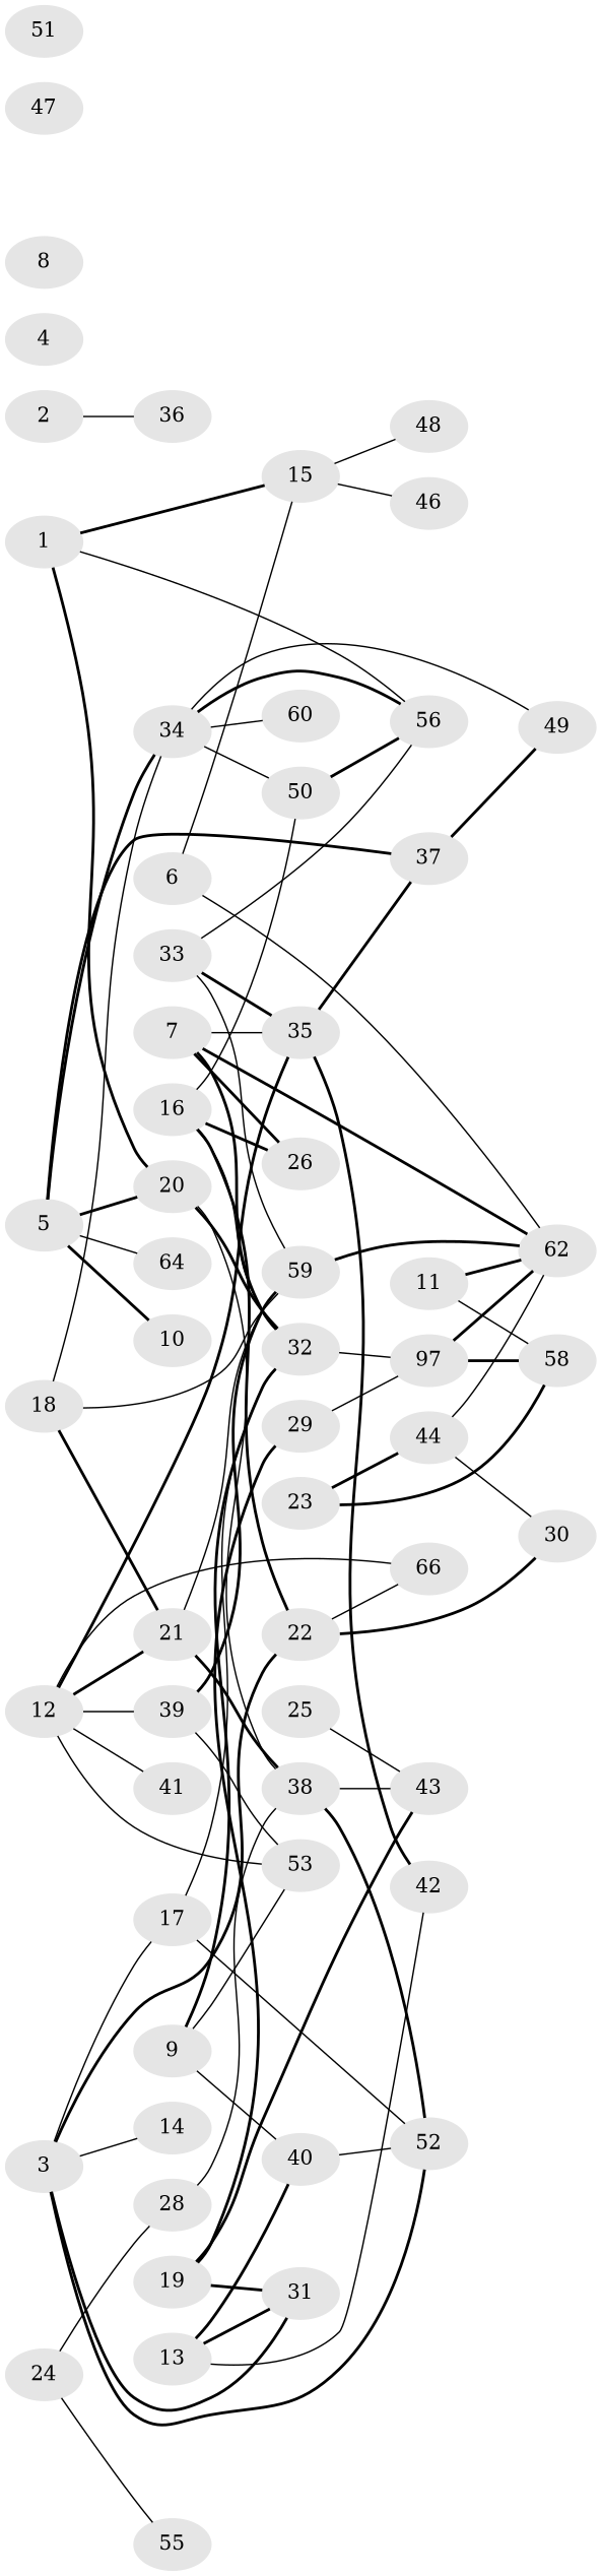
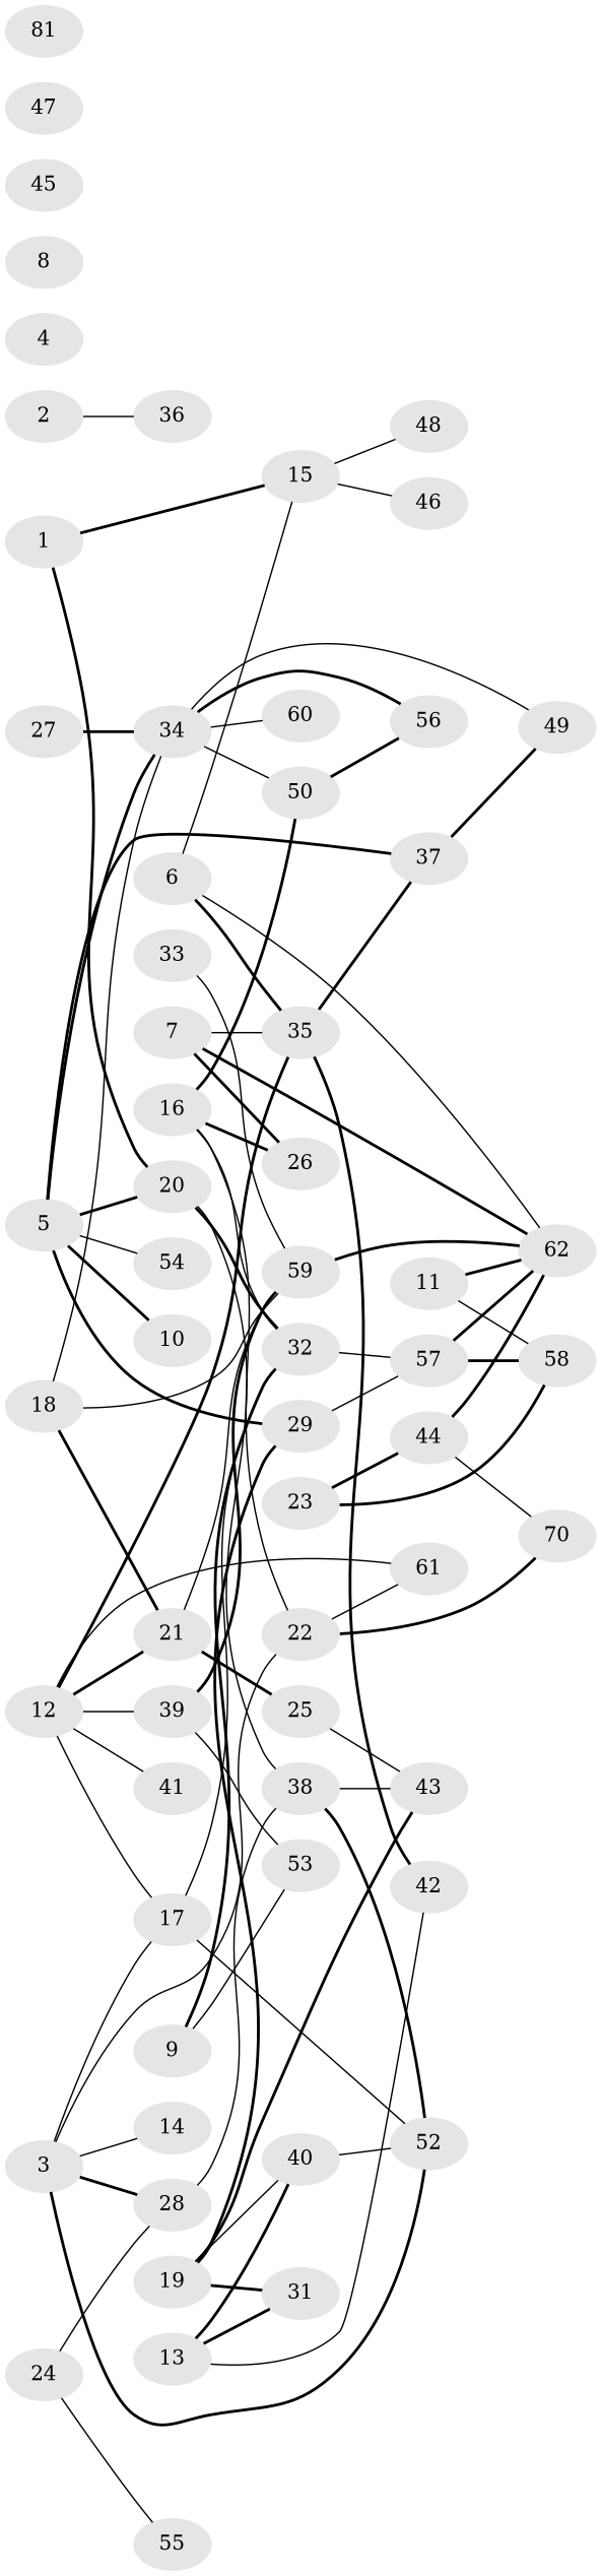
  graph {
    rankdir=LR
    node [color=gray90 style=filled]
    edge [style=solid]
    1
    15
    20
    56
    46
    48
    32
    38
    2
    36
    3
    14
    17
    22
    31
    52
-   30
-   61 [label=66]
+   30 [label=70]
+   61
    4
    5
    10
    29
    34
    37
-   54 [label=64]
-   57 [label=97]
+   54
+   57
    50
    49
    60
    6
    35
    62
    42
    7
    26
    8
    9
    40
    53
    11
    58
    12
    21
    39
    41
    59
    13
    16
    18
    19
    43
    23
    44
    24
    28
    55
    25
+   27
    33
+   45
    47
-   51
+   51 [label=81]
    1 -- 15 [style=bold]
    1 -- 20 [style=bold]
-   1 -- 56
    15 -- 46
    15 -- 48
    20 -- 32 [style=bold]
    20 -- 38
    32 -- 57
    38 -- 52 [style=bold]
    38 -- 43
    2 -- 36
    3 -- 14
    3 -- 17
-   3 -- 22 [style=bold]
-   3 -- 31 [style=bold]
+   3 -- 22
+   3 -- 28 [style=bold]
    3 -- 52 [style=bold]
    17 -- 32
    17 -- 52
    22 -- 30 [style=bold]
    22 -- 61
    5 -- 20 [style=bold]
    5 -- 10 [style=bold]
+   5 -- 29 [style=bold]
    5 -- 34 [style=bold]
    5 -- 37 [style=bold]
    5 -- 54
    29 -- 57
    34 -- 56 [style=bold]
    34 -- 50
    34 -- 49
    34 -- 60
    37 -- 49 [style=bold]
    57 -- 62 [style=bold]
    57 -- 58 [style=bold]
    50 -- 56 [style=bold]
    6 -- 15
-   33 -- 35 [style=bold]
+   6 -- 35 [style=bold]
    6 -- 62
    35 -- 37 [style=bold]
    35 -- 42 [style=bold]
-   7 -- 32 [style=bold]
    7 -- 35
    7 -- 62 [style=bold]
    7 -- 26 [style=bold]
    9 -- 32 [style=bold]
-   9 -- 40
+   19 -- 40
    9 -- 53
    40 -- 52
    11 -- 62 [style=bold]
    11 -- 58
-   12 -- 53
+   12 -- 17
    12 -- 61
    12 -- 35 [style=bold]
    12 -- 21 [style=bold]
    12 -- 39
    12 -- 41
-   21 -- 38 [style=bold]
+   21 -- 25 [style=bold]
    21 -- 59
    39 -- 53
    39 -- 59 [style=bold]
    59 -- 62 [style=bold]
    13 -- 31 [style=bold]
    13 -- 42
    13 -- 40 [style=bold]
    16 -- 32
-   16 -- 22 [style=bold]
-   16 -- 50
+   16 -- 22
+   16 -- 50 [style=bold]
    16 -- 26 [style=bold]
    18 -- 34
    18 -- 21 [style=bold]
    18 -- 59
    19 -- 31 [style=bold]
    19 -- 29 [style=bold]
    19 -- 43 [style=bold]
    23 -- 58 [style=bold]
    23 -- 44 [style=bold]
    44 -- 30
-   44 -- 62
+   44 -- 62 [style=bold]
    24 -- 28
    24 -- 55
    28 -- 38
    25 -- 43
-   33 -- 56
+   27 -- 34 [style=bold]
    33 -- 59
  }
